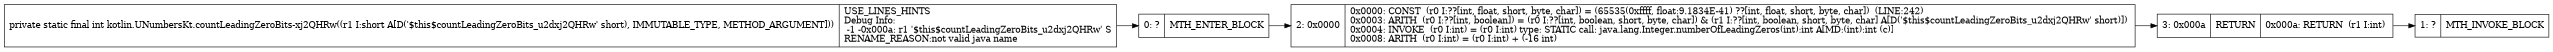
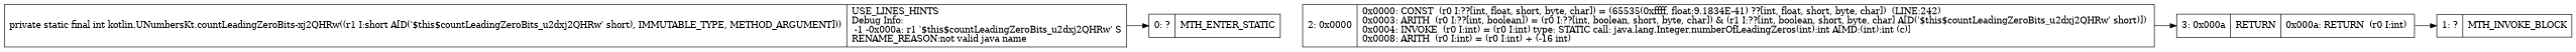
  digraph {
    rankdir=LR
    node [shape=record]
-   n1 [label="{0\:\ ?|MTH_ENTER_BLOCK\l}"]
+   n1 [label="{0\:\ ?|MTH_ENTER_STATIC\l}"]
    n2 [label="{2\:\ 0x0000|0x0000: CONST  (r0 I:??[int, float, short, byte, char]) = (65535(0xffff, float:9.1834E\-41) ??[int, float, short, byte, char])  (LINE:242)\l0x0003: ARITH  (r0 I:??[int, boolean]) = (r0 I:??[int, boolean, short, byte, char]) & (r1 I:??[int, boolean, short, byte, char] A[D('$this$countLeadingZeroBits_u2dxj2QHRw' short)]) \l0x0004: INVOKE  (r0 I:int) = (r0 I:int) type: STATIC call: java.lang.Integer.numberOfLeadingZeros(int):int A[MD:(int):int (c)]\l0x0008: ARITH  (r0 I:int) = (r0 I:int) + (\-16 int) \l}"]
-   n3 [label="{3\:\ 0x000a|RETURN\l|0x000a: RETURN  (r1 I:int) \l}"]
+   n3 [label="{3\:\ 0x000a|RETURN\l|0x000a: RETURN  (r0 I:int) \l}"]
    n4 [label="{1\:\ ?|MTH_INVOKE_BLOCK\l}"]
    n5 [label="{private static final int kotlin.UNumbersKt.countLeadingZeroBits\-xj2QHRw((r1 I:short A[D('$this$countLeadingZeroBits_u2dxj2QHRw' short), IMMUTABLE_TYPE, METHOD_ARGUMENT]))  | USE_LINES_HINTS\lDebug Info:\l  \-1 \-0x000a: r1 '$this$countLeadingZeroBits_u2dxj2QHRw' S\lRENAME_REASON:not valid java name\l}"]
-   n1 -> n2
    n2 -> n3
    n3 -> n4
    n5 -> n1
  }
